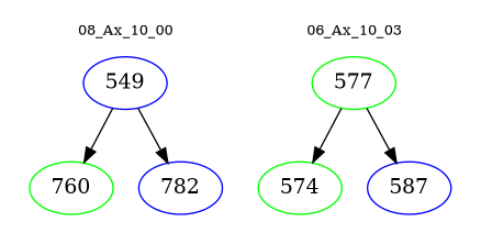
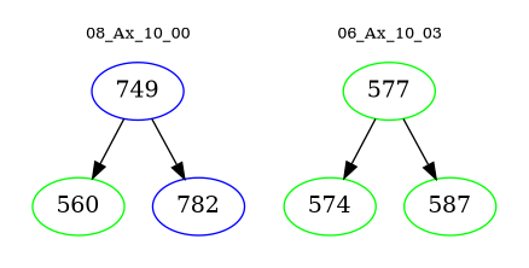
  digraph {
    node [color=blue]
    edge [color=black]
-   n1 [label=549]
-   n2 [color=green label=760]
+   n1 [label=749]
+   n2 [color=green label=560]
    n3 [label=782]
    n4 [color=green label=577]
    n5 [color=green label=574]
-   n6 [label=587]
+   n6 [color=green label=587]
    subgraph cluster_1 {
      color=white
      fontsize=10
      label="08_Ax_10_00"
      n1
      n2
      n3
    }
    subgraph cluster_2 {
      color=white
      fontsize=10
      label="06_Ax_10_03"
      n4
      n5
      n6
    }
    n1 -> n2
    n1 -> n3
    n4 -> n5
    n4 -> n6
  }
